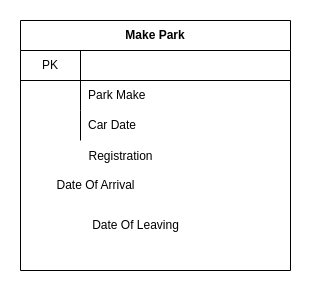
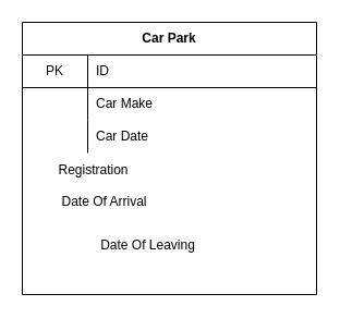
  <mxCell id="0" />
  <mxCell id="1" parent="0" />
- <mxCell id="2" value="Make Park" style="shape=table;html=1;whiteSpace=wrap;startSize=30;container=1;collapsible=0;childLayout=tableLayout;fixedRows=1;rowLines=0;fontStyle=1;align=center;" vertex="1" parent="1"><mxGeometry x="20" y="20" width="270" height="250" as="geometry" /></mxCell>
+ <mxCell id="2" value="Car Park" style="shape=table;html=1;whiteSpace=wrap;startSize=30;container=1;collapsible=0;childLayout=tableLayout;fixedRows=1;rowLines=0;fontStyle=1;align=center;" vertex="1" parent="1"><mxGeometry x="20" y="20" width="270" height="250" as="geometry" /></mxCell>
  <mxCell id="3" value="" style="shape=partialRectangle;html=1;whiteSpace=wrap;collapsible=0;dropTarget=0;pointerEvents=0;fillColor=none;top=0;left=0;bottom=1;right=0;points=[[0,0.5],[1,0.5]];portConstraint=eastwest;" vertex="1" parent="2"><mxGeometry y="30" width="270" height="30" as="geometry" /></mxCell>
  <mxCell id="4" value="PK" style="shape=partialRectangle;html=1;whiteSpace=wrap;connectable=0;fillColor=none;top=0;left=0;bottom=0;right=0;overflow=hidden;" vertex="1" parent="3"><mxGeometry width="60" height="30" as="geometry" /></mxCell>
+ <mxCell id="5" value="ID" style="shape=partialRectangle;html=1;whiteSpace=wrap;connectable=0;fillColor=none;top=0;left=0;bottom=0;right=0;align=left;spacingLeft=6;overflow=hidden;" vertex="1" parent="3"><mxGeometry x="60" width="210" height="30" as="geometry" /></mxCell>
  <mxCell id="6" value="" style="shape=partialRectangle;html=1;whiteSpace=wrap;collapsible=0;dropTarget=0;pointerEvents=0;fillColor=none;top=0;left=0;bottom=0;right=0;points=[[0,0.5],[1,0.5]];portConstraint=eastwest;" vertex="1" parent="2"><mxGeometry y="60" width="270" height="30" as="geometry" /></mxCell>
  <mxCell id="7" value="" style="shape=partialRectangle;html=1;whiteSpace=wrap;connectable=0;fillColor=none;top=0;left=0;bottom=0;right=0;overflow=hidden;" vertex="1" parent="6"><mxGeometry width="60" height="30" as="geometry" /></mxCell>
- <mxCell id="8" value="Park Make" style="shape=partialRectangle;html=1;whiteSpace=wrap;connectable=0;fillColor=none;top=0;left=0;bottom=0;right=0;align=left;spacingLeft=6;overflow=hidden;" vertex="1" parent="6"><mxGeometry x="60" width="210" height="30" as="geometry" /></mxCell>
+ <mxCell id="8" value="Car Make" style="shape=partialRectangle;html=1;whiteSpace=wrap;connectable=0;fillColor=none;top=0;left=0;bottom=0;right=0;align=left;spacingLeft=6;overflow=hidden;" vertex="1" parent="6"><mxGeometry x="60" width="210" height="30" as="geometry" /></mxCell>
  <mxCell id="9" value="" style="shape=partialRectangle;html=1;whiteSpace=wrap;collapsible=0;dropTarget=0;pointerEvents=0;fillColor=none;top=0;left=0;bottom=0;right=0;points=[[0,0.5],[1,0.5]];portConstraint=eastwest;" vertex="1" parent="2"><mxGeometry y="90" width="270" height="30" as="geometry" /></mxCell>
  <mxCell id="10" value="" style="shape=partialRectangle;html=1;whiteSpace=wrap;connectable=0;fillColor=none;top=0;left=0;bottom=0;right=0;overflow=hidden;" vertex="1" parent="9"><mxGeometry width="60" height="30" as="geometry" /></mxCell>
  <mxCell id="11" value="Car Date" style="shape=partialRectangle;html=1;whiteSpace=wrap;connectable=0;fillColor=none;top=0;left=0;bottom=0;right=0;align=left;spacingLeft=6;overflow=hidden;" vertex="1" parent="9"><mxGeometry x="60" width="210" height="30" as="geometry" /></mxCell>
- <mxCell id="12" value="Registration" style="text;html=1;align=center;verticalAlign=middle;resizable=0;points=[];autosize=1;strokeColor=none;" vertex="1" parent="1"><mxGeometry x="80" y="146" width="80" height="20" as="geometry" /></mxCell>
+ <mxCell id="12" value="Registration" style="text;html=1;align=center;verticalAlign=middle;resizable=0;points=[];autosize=1;strokeColor=none;" vertex="1" parent="1"><mxGeometry x="45" y="146" width="80" height="20" as="geometry" /></mxCell>
  <mxCell id="13" value="Date Of Arrival" style="text;html=1;align=center;verticalAlign=middle;resizable=0;points=[];autosize=1;strokeColor=none;" vertex="1" parent="1"><mxGeometry x="50" y="175" width="90" height="20" as="geometry" /></mxCell>
  <mxCell id="14" value="Date Of Leaving" style="text;html=1;align=center;verticalAlign=middle;resizable=0;points=[];autosize=1;strokeColor=none;" vertex="1" parent="1"><mxGeometry x="85" y="215" width="100" height="20" as="geometry" /></mxCell>
